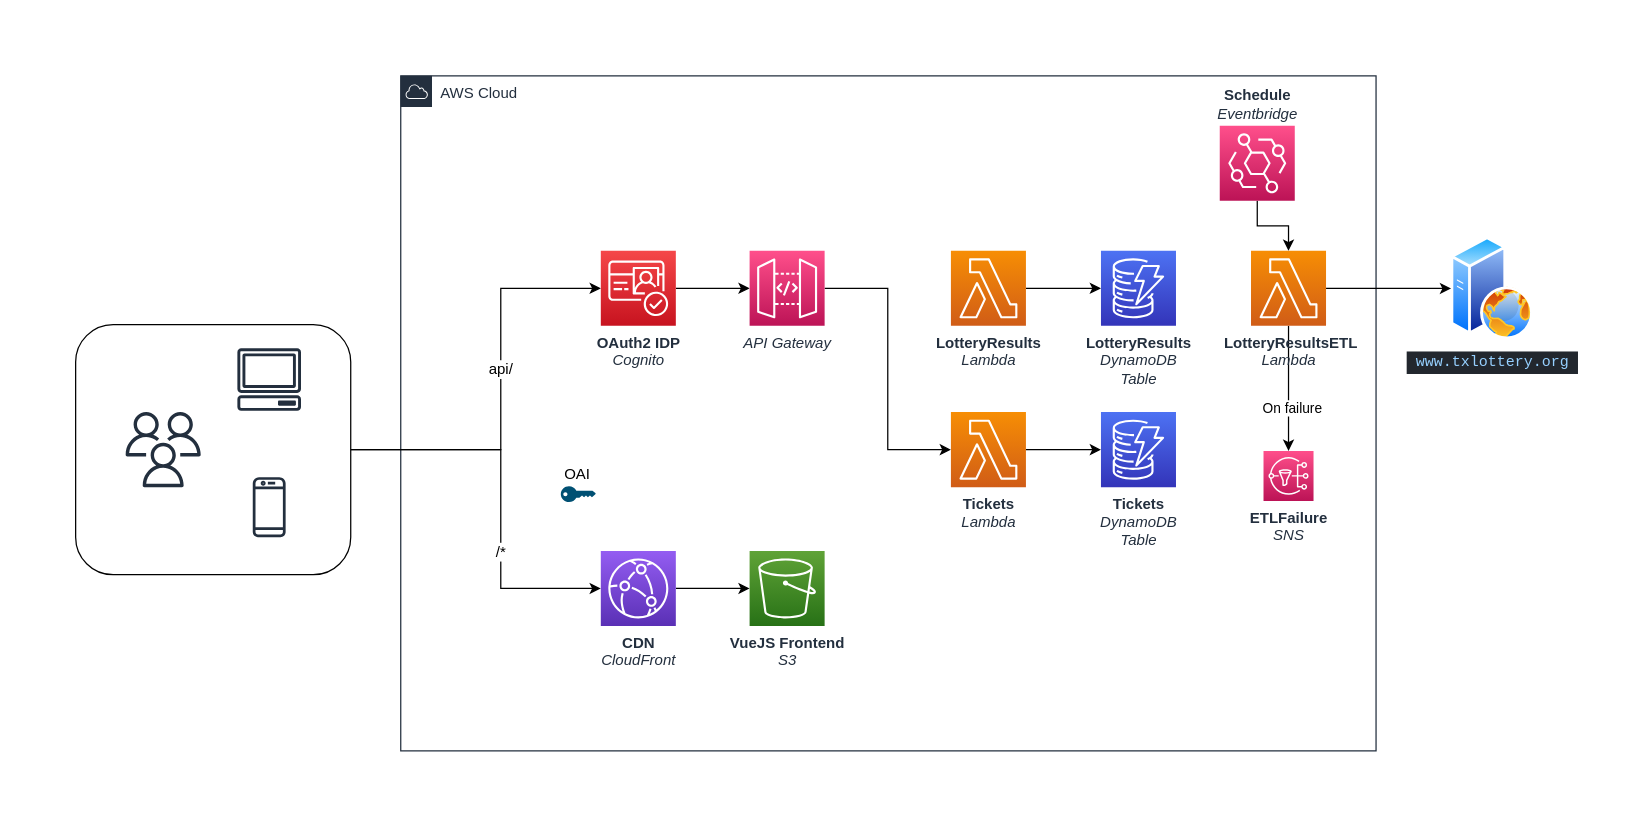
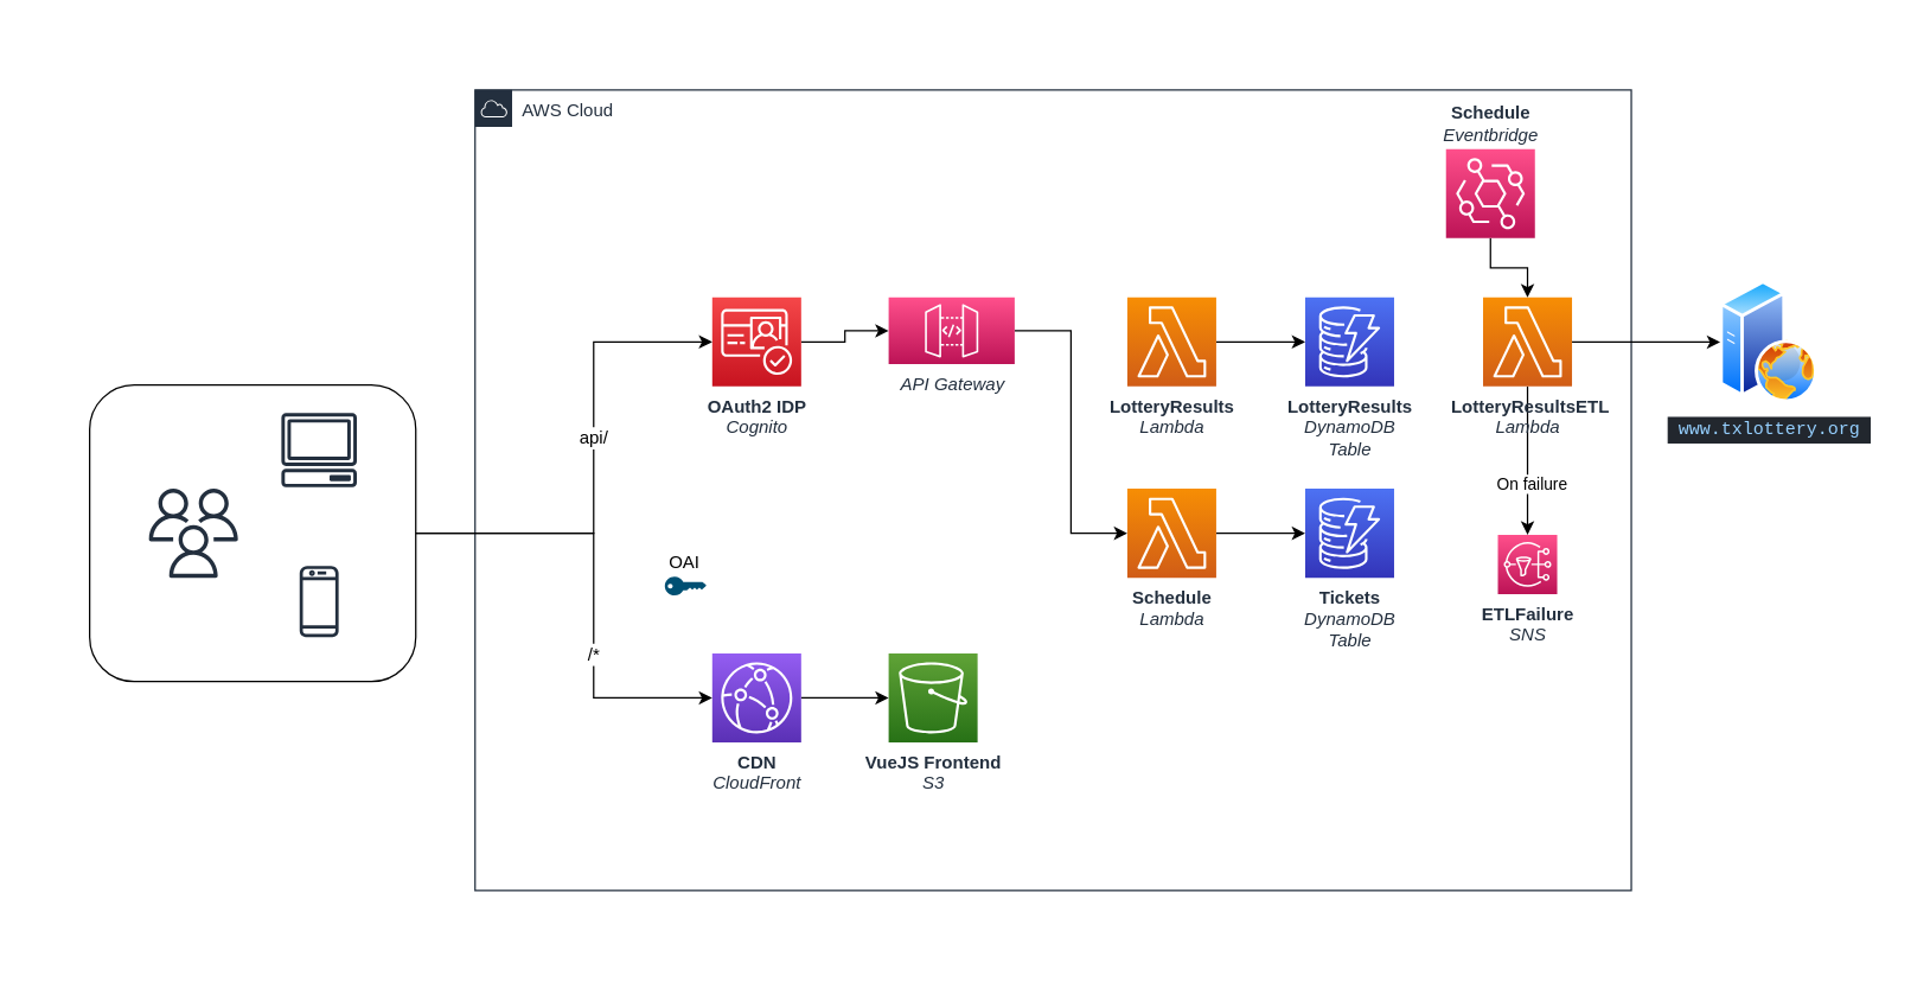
  <mxCell id="0" />
  <mxCell id="1" parent="0" />
  <mxCell id="2" value="" style="rounded=0;whiteSpace=wrap;html=1;fillColor=none;strokeColor=none;" parent="1" vertex="1"><mxGeometry x="20" y="20" width="1260" height="620" as="geometry" /></mxCell>
  <mxCell id="3" value="AWS Cloud" style="points=[[0,0],[0.25,0],[0.5,0],[0.75,0],[1,0],[1,0.25],[1,0.5],[1,0.75],[1,1],[0.75,1],[0.5,1],[0.25,1],[0,1],[0,0.75],[0,0.5],[0,0.25]];outlineConnect=0;gradientColor=none;html=1;whiteSpace=wrap;fontSize=12;fontStyle=0;shape=mxgraph.aws4.group;grIcon=mxgraph.aws4.group_aws_cloud;strokeColor=#232F3E;fillColor=none;verticalAlign=top;align=left;spacingLeft=30;fontColor=#232F3E;dashed=0;" parent="1" vertex="1"><mxGeometry x="320" y="60" width="780" height="540" as="geometry" /></mxCell>
  <mxCell id="4" value="" style="edgeStyle=orthogonalEdgeStyle;rounded=0;orthogonalLoop=1;jettySize=auto;html=1;" parent="1" source="5" target="13" edge="1"><mxGeometry relative="1" as="geometry" /></mxCell>
  <mxCell id="5" value="&lt;b&gt;OAuth2 IDP&lt;/b&gt;&lt;br&gt;&lt;i&gt;Cognito&lt;/i&gt;&lt;br&gt;" style="sketch=0;points=[[0,0,0],[0.25,0,0],[0.5,0,0],[0.75,0,0],[1,0,0],[0,1,0],[0.25,1,0],[0.5,1,0],[0.75,1,0],[1,1,0],[0,0.25,0],[0,0.5,0],[0,0.75,0],[1,0.25,0],[1,0.5,0],[1,0.75,0]];outlineConnect=0;fontColor=#232F3E;gradientColor=#F54749;gradientDirection=north;fillColor=#C7131F;strokeColor=#ffffff;dashed=0;verticalLabelPosition=bottom;verticalAlign=top;align=center;html=1;fontSize=12;fontStyle=0;aspect=fixed;shape=mxgraph.aws4.resourceIcon;resIcon=mxgraph.aws4.cognito;" parent="1" vertex="1"><mxGeometry x="480" y="200" width="60" height="60" as="geometry" /></mxCell>
  <mxCell id="6" value="&lt;b&gt;VueJS Frontend&lt;/b&gt;&lt;br&gt;&lt;i&gt;S3&lt;/i&gt;" style="sketch=0;points=[[0,0,0],[0.25,0,0],[0.5,0,0],[0.75,0,0],[1,0,0],[0,1,0],[0.25,1,0],[0.5,1,0],[0.75,1,0],[1,1,0],[0,0.25,0],[0,0.5,0],[0,0.75,0],[1,0.25,0],[1,0.5,0],[1,0.75,0]];outlineConnect=0;fontColor=#232F3E;gradientColor=#60A337;gradientDirection=north;fillColor=#277116;strokeColor=#ffffff;dashed=0;verticalLabelPosition=bottom;verticalAlign=top;align=center;html=1;fontSize=12;fontStyle=0;aspect=fixed;shape=mxgraph.aws4.resourceIcon;resIcon=mxgraph.aws4.s3;" parent="1" vertex="1"><mxGeometry x="599" y="440" width="60" height="60" as="geometry" /></mxCell>
  <mxCell id="7" value="api/" style="edgeStyle=orthogonalEdgeStyle;rounded=0;orthogonalLoop=1;jettySize=auto;html=1;fontSize=12;entryX=0;entryY=0.5;entryDx=0;entryDy=0;entryPerimeter=0;" parent="1" target="5" edge="1"><mxGeometry x="0.221" relative="1" as="geometry"><mxPoint x="238" y="359" as="sourcePoint" /><Array as="points"><mxPoint x="400" y="359" /><mxPoint x="400" y="230" /></Array><mxPoint as="offset" /><mxPoint x="420" y="239" as="targetPoint" /></mxGeometry></mxCell>
  <mxCell id="8" value="" style="edgeStyle=orthogonalEdgeStyle;rounded=0;orthogonalLoop=1;jettySize=auto;html=1;entryX=0;entryY=0.5;entryDx=0;entryDy=0;entryPerimeter=0;" parent="1" source="9" target="6" edge="1"><mxGeometry relative="1" as="geometry" /></mxCell>
  <mxCell id="9" value="&lt;b&gt;CDN&lt;/b&gt;&lt;br&gt;&lt;i&gt;CloudFront&lt;/i&gt;" style="sketch=0;points=[[0,0,0],[0.25,0,0],[0.5,0,0],[0.75,0,0],[1,0,0],[0,1,0],[0.25,1,0],[0.5,1,0],[0.75,1,0],[1,1,0],[0,0.25,0],[0,0.5,0],[0,0.75,0],[1,0.25,0],[1,0.5,0],[1,0.75,0]];outlineConnect=0;fontColor=#232F3E;gradientColor=#945DF2;gradientDirection=north;fillColor=#5A30B5;strokeColor=#ffffff;dashed=0;verticalLabelPosition=bottom;verticalAlign=top;align=center;html=1;fontSize=12;fontStyle=0;aspect=fixed;shape=mxgraph.aws4.resourceIcon;resIcon=mxgraph.aws4.cloudfront;" parent="1" vertex="1"><mxGeometry x="480" y="440" width="60" height="60" as="geometry" /></mxCell>
  <mxCell id="10" value="" style="edgeStyle=orthogonalEdgeStyle;rounded=0;orthogonalLoop=1;jettySize=auto;html=1;" parent="1" source="11" target="25" edge="1"><mxGeometry relative="1" as="geometry" /></mxCell>
  <mxCell id="11" value="&lt;b&gt;LotteryResults&lt;br&gt;&lt;/b&gt;&lt;i&gt;Lambda&lt;/i&gt;" style="sketch=0;points=[[0,0,0],[0.25,0,0],[0.5,0,0],[0.75,0,0],[1,0,0],[0,1,0],[0.25,1,0],[0.5,1,0],[0.75,1,0],[1,1,0],[0,0.25,0],[0,0.5,0],[0,0.75,0],[1,0.25,0],[1,0.5,0],[1,0.75,0]];outlineConnect=0;fontColor=#232F3E;gradientColor=#F78E04;gradientDirection=north;fillColor=#D05C17;strokeColor=#ffffff;dashed=0;verticalLabelPosition=bottom;verticalAlign=top;align=center;html=1;fontSize=12;fontStyle=0;aspect=fixed;shape=mxgraph.aws4.resourceIcon;resIcon=mxgraph.aws4.lambda;" parent="1" vertex="1"><mxGeometry x="760" y="200" width="60" height="60" as="geometry" /></mxCell>
  <mxCell id="12" style="edgeStyle=orthogonalEdgeStyle;rounded=0;orthogonalLoop=1;jettySize=auto;html=1;entryX=0;entryY=0.5;entryDx=0;entryDy=0;entryPerimeter=0;" parent="1" source="13" target="17" edge="1"><mxGeometry relative="1" as="geometry" /></mxCell>
- <mxCell id="13" value="&lt;i&gt;API Gateway&lt;/i&gt;" style="sketch=0;points=[[0,0,0],[0.25,0,0],[0.5,0,0],[0.75,0,0],[1,0,0],[0,1,0],[0.25,1,0],[0.5,1,0],[0.75,1,0],[1,1,0],[0,0.25,0],[0,0.5,0],[0,0.75,0],[1,0.25,0],[1,0.5,0],[1,0.75,0]];outlineConnect=0;fontColor=#232F3E;gradientColor=#FF4F8B;gradientDirection=north;fillColor=#BC1356;strokeColor=#ffffff;dashed=0;verticalLabelPosition=bottom;verticalAlign=top;align=center;html=1;fontSize=12;fontStyle=0;aspect=fixed;shape=mxgraph.aws4.resourceIcon;resIcon=mxgraph.aws4.api_gateway;" parent="1" vertex="1"><mxGeometry x="599" y="200" width="60" height="60" as="geometry" /></mxCell>
+ <mxCell id="13" value="&lt;i&gt;API Gateway&lt;/i&gt;" style="sketch=0;points=[[0,0,0],[0.25,0,0],[0.5,0,0],[0.75,0,0],[1,0,0],[0,1,0],[0.25,1,0],[0.5,1,0],[0.75,1,0],[1,1,0],[0,0.25,0],[0,0.5,0],[0,0.75,0],[1,0.25,0],[1,0.5,0],[1,0.75,0]];outlineConnect=0;fontColor=#232F3E;gradientColor=#FF4F8B;gradientDirection=north;fillColor=#BC1356;strokeColor=#ffffff;dashed=0;verticalLabelPosition=bottom;verticalAlign=top;align=center;html=1;fontSize=12;fontStyle=0;aspect=fixed;shape=mxgraph.aws4.resourceIcon;resIcon=mxgraph.aws4.api_gateway;" parent="1" vertex="1"><mxGeometry x="599" y="200" width="85" height="45" as="geometry" /></mxCell>
  <mxCell id="14" value="/*" style="edgeStyle=orthogonalEdgeStyle;rounded=0;orthogonalLoop=1;jettySize=auto;html=1;fontSize=12;" parent="1" target="9" edge="1"><mxGeometry x="0.385" relative="1" as="geometry"><Array as="points"><mxPoint x="400" y="359" /></Array><mxPoint as="offset" /><mxPoint x="238" y="359" as="sourcePoint" /></mxGeometry></mxCell>
  <mxCell id="15" value="&lt;div style=&quot;color: rgb(173 , 186 , 199) ; background-color: rgb(34 , 39 , 46) ; font-family: &amp;#34;menlo&amp;#34; , &amp;#34;monaco&amp;#34; , &amp;#34;courier new&amp;#34; , monospace ; font-weight: normal ; font-size: 12px ; line-height: 18px&quot;&gt;&lt;div&gt;&lt;span style=&quot;color: #96d0ff&quot;&gt;&amp;nbsp;www.txlottery.org&amp;nbsp;&lt;/span&gt;&lt;/div&gt;&lt;/div&gt;" style="aspect=fixed;perimeter=ellipsePerimeter;html=1;align=center;shadow=0;dashed=0;spacingTop=3;image;image=img/lib/active_directory/web_server.svg;" parent="1" vertex="1"><mxGeometry x="1160" y="188.75" width="66" height="82.5" as="geometry" /></mxCell>
  <mxCell id="16" value="" style="edgeStyle=orthogonalEdgeStyle;rounded=0;orthogonalLoop=1;jettySize=auto;html=1;" parent="1" source="17" target="18" edge="1"><mxGeometry relative="1" as="geometry" /></mxCell>
- <mxCell id="17" value="&lt;b&gt;Tickets&lt;/b&gt;&lt;br&gt;&lt;i&gt;Lambda&lt;/i&gt;" style="sketch=0;points=[[0,0,0],[0.25,0,0],[0.5,0,0],[0.75,0,0],[1,0,0],[0,1,0],[0.25,1,0],[0.5,1,0],[0.75,1,0],[1,1,0],[0,0.25,0],[0,0.5,0],[0,0.75,0],[1,0.25,0],[1,0.5,0],[1,0.75,0]];outlineConnect=0;fontColor=#232F3E;gradientColor=#F78E04;gradientDirection=north;fillColor=#D05C17;strokeColor=#ffffff;dashed=0;verticalLabelPosition=bottom;verticalAlign=top;align=center;html=1;fontSize=12;fontStyle=0;aspect=fixed;shape=mxgraph.aws4.resourceIcon;resIcon=mxgraph.aws4.lambda;" parent="1" vertex="1"><mxGeometry x="760" y="329" width="60" height="60" as="geometry" /></mxCell>
+ <mxCell id="17" value="&lt;b&gt;Schedule&lt;/b&gt;&lt;br&gt;&lt;i&gt;Lambda&lt;/i&gt;" style="sketch=0;points=[[0,0,0],[0.25,0,0],[0.5,0,0],[0.75,0,0],[1,0,0],[0,1,0],[0.25,1,0],[0.5,1,0],[0.75,1,0],[1,1,0],[0,0.25,0],[0,0.5,0],[0,0.75,0],[1,0.25,0],[1,0.5,0],[1,0.75,0]];outlineConnect=0;fontColor=#232F3E;gradientColor=#F78E04;gradientDirection=north;fillColor=#D05C17;strokeColor=#ffffff;dashed=0;verticalLabelPosition=bottom;verticalAlign=top;align=center;html=1;fontSize=12;fontStyle=0;aspect=fixed;shape=mxgraph.aws4.resourceIcon;resIcon=mxgraph.aws4.lambda;" parent="1" vertex="1"><mxGeometry x="760" y="329" width="60" height="60" as="geometry" /></mxCell>
  <mxCell id="18" value="&lt;b&gt;Tickets&lt;/b&gt;&lt;br&gt;&lt;i&gt;DynamoDB&lt;br&gt;Table&lt;/i&gt;" style="sketch=0;points=[[0,0,0],[0.25,0,0],[0.5,0,0],[0.75,0,0],[1,0,0],[0,1,0],[0.25,1,0],[0.5,1,0],[0.75,1,0],[1,1,0],[0,0.25,0],[0,0.5,0],[0,0.75,0],[1,0.25,0],[1,0.5,0],[1,0.75,0]];outlineConnect=0;fontColor=#232F3E;gradientColor=#4D72F3;gradientDirection=north;fillColor=#3334B9;strokeColor=#ffffff;dashed=0;verticalLabelPosition=bottom;verticalAlign=top;align=center;html=1;fontSize=12;fontStyle=0;aspect=fixed;shape=mxgraph.aws4.resourceIcon;resIcon=mxgraph.aws4.dynamodb;" parent="1" vertex="1"><mxGeometry x="880" y="329" width="60" height="60" as="geometry" /></mxCell>
  <mxCell id="19" value="OAI" style="points=[[0,0.5,0],[0.24,0,0],[0.5,0.28,0],[0.995,0.475,0],[0.5,0.72,0],[0.24,1,0]];verticalLabelPosition=top;sketch=0;html=1;verticalAlign=bottom;aspect=fixed;align=center;pointerEvents=1;shape=mxgraph.cisco19.key;fillColor=#005073;strokeColor=none;fontSize=12;labelPosition=center;spacingRight=3;" parent="1" vertex="1"><mxGeometry x="448" y="388.29" width="28" height="12.6" as="geometry" /></mxCell>
  <mxCell id="20" value="" style="shape=image;verticalLabelPosition=bottom;labelBackgroundColor=#ffffff;verticalAlign=top;aspect=fixed;imageAspect=0;image=https://dwglogo.com/wp-content/uploads/2017/09/Vue_js_logo.png;" parent="1" vertex="1"><mxGeometry x="650" y="449.36" width="59.97" height="41.29" as="geometry" /></mxCell>
  <mxCell id="21" value="" style="rounded=1;whiteSpace=wrap;html=1;fontSize=12;" parent="1" vertex="1"><mxGeometry x="60" y="259" width="220" height="200" as="geometry" /></mxCell>
  <mxCell id="22" value="" style="sketch=0;outlineConnect=0;fontColor=#232F3E;gradientColor=none;fillColor=#232F3E;strokeColor=none;dashed=0;verticalLabelPosition=bottom;verticalAlign=top;align=center;html=1;fontSize=12;fontStyle=0;aspect=fixed;pointerEvents=1;shape=mxgraph.aws4.users;" parent="1" vertex="1"><mxGeometry x="100" y="329" width="60" height="60" as="geometry" /></mxCell>
  <mxCell id="23" value="" style="sketch=0;outlineConnect=0;fontColor=#232F3E;gradientColor=none;fillColor=#232F3E;strokeColor=none;dashed=0;verticalLabelPosition=bottom;verticalAlign=top;align=center;html=1;fontSize=12;fontStyle=0;aspect=fixed;pointerEvents=1;shape=mxgraph.aws4.client;" parent="1" vertex="1"><mxGeometry x="189.13" y="278" width="51.32" height="50" as="geometry" /></mxCell>
  <mxCell id="24" value="" style="sketch=0;outlineConnect=0;fontColor=#232F3E;gradientColor=none;fillColor=#232F3E;strokeColor=none;dashed=0;verticalLabelPosition=bottom;verticalAlign=top;align=center;html=1;fontSize=12;fontStyle=0;aspect=fixed;pointerEvents=1;shape=mxgraph.aws4.mobile_client;" parent="1" vertex="1"><mxGeometry x="201.65" y="380" width="26.28" height="50" as="geometry" /></mxCell>
  <mxCell id="25" value="&lt;b&gt;LotteryResults&lt;/b&gt;&lt;br&gt;&lt;i&gt;DynamoDB &lt;br&gt;Table&lt;/i&gt;" style="sketch=0;points=[[0,0,0],[0.25,0,0],[0.5,0,0],[0.75,0,0],[1,0,0],[0,1,0],[0.25,1,0],[0.5,1,0],[0.75,1,0],[1,1,0],[0,0.25,0],[0,0.5,0],[0,0.75,0],[1,0.25,0],[1,0.5,0],[1,0.75,0]];outlineConnect=0;fontColor=#232F3E;gradientColor=#4D72F3;gradientDirection=north;fillColor=#3334B9;strokeColor=#ffffff;dashed=0;verticalLabelPosition=bottom;verticalAlign=top;align=center;html=1;fontSize=12;fontStyle=0;aspect=fixed;shape=mxgraph.aws4.resourceIcon;resIcon=mxgraph.aws4.dynamodb;" parent="1" vertex="1"><mxGeometry x="880" y="200" width="60" height="60" as="geometry" /></mxCell>
  <mxCell id="26" value="" style="edgeStyle=orthogonalEdgeStyle;rounded=0;orthogonalLoop=1;jettySize=auto;html=1;" parent="1" source="29" target="15" edge="1"><mxGeometry relative="1" as="geometry" /></mxCell>
  <mxCell id="27" value="" style="edgeStyle=orthogonalEdgeStyle;rounded=0;orthogonalLoop=1;jettySize=auto;html=1;" edge="1" parent="1" source="29" target="37"><mxGeometry relative="1" as="geometry" /></mxCell>
  <mxCell id="28" value="On failure" style="edgeLabel;html=1;align=center;verticalAlign=middle;resizable=0;points=[];" vertex="1" connectable="0" parent="27"><mxGeometry x="0.3" y="2" relative="1" as="geometry"><mxPoint as="offset" /></mxGeometry></mxCell>
  <mxCell id="29" value="&lt;b&gt;&amp;nbsp;LotteryResultsETL&lt;br&gt;&lt;/b&gt;&lt;i&gt;Lambda&lt;/i&gt;" style="sketch=0;points=[[0,0,0],[0.25,0,0],[0.5,0,0],[0.75,0,0],[1,0,0],[0,1,0],[0.25,1,0],[0.5,1,0],[0.75,1,0],[1,1,0],[0,0.25,0],[0,0.5,0],[0,0.75,0],[1,0.25,0],[1,0.5,0],[1,0.75,0]];outlineConnect=0;fontColor=#232F3E;gradientColor=#F78E04;gradientDirection=north;fillColor=#D05C17;strokeColor=#ffffff;dashed=0;verticalLabelPosition=bottom;verticalAlign=top;align=center;html=1;fontSize=12;fontStyle=0;aspect=fixed;shape=mxgraph.aws4.resourceIcon;resIcon=mxgraph.aws4.lambda;" parent="1" vertex="1"><mxGeometry x="1000" y="200" width="60" height="60" as="geometry" /></mxCell>
  <mxCell id="30" value="" style="edgeStyle=orthogonalEdgeStyle;rounded=0;orthogonalLoop=1;jettySize=auto;html=1;" parent="1" source="31" target="29" edge="1"><mxGeometry relative="1" as="geometry" /></mxCell>
  <mxCell id="31" value="&lt;b&gt;Schedule&lt;/b&gt;&lt;br&gt;&lt;i&gt;Eventbridge&lt;/i&gt;" style="sketch=0;points=[[0,0,0],[0.25,0,0],[0.5,0,0],[0.75,0,0],[1,0,0],[0,1,0],[0.25,1,0],[0.5,1,0],[0.75,1,0],[1,1,0],[0,0.25,0],[0,0.5,0],[0,0.75,0],[1,0.25,0],[1,0.5,0],[1,0.75,0]];outlineConnect=0;fontColor=#232F3E;gradientColor=#FF4F8B;gradientDirection=north;fillColor=#BC1356;strokeColor=#ffffff;dashed=0;verticalLabelPosition=top;verticalAlign=bottom;align=center;html=1;fontSize=12;fontStyle=0;aspect=fixed;shape=mxgraph.aws4.resourceIcon;resIcon=mxgraph.aws4.eventbridge;labelPosition=center;" parent="1" vertex="1"><mxGeometry x="975" y="100" width="60" height="60" as="geometry" /></mxCell>
  <mxCell id="32" value="" style="shape=image;verticalLabelPosition=bottom;labelBackgroundColor=#ffffff;verticalAlign=top;aspect=fixed;imageAspect=0;image=https://dwglogo.com/wp-content/uploads/2017/09/Vue_js_logo.png;" parent="1" vertex="1"><mxGeometry x="194" y="393" width="43.58" height="30" as="geometry" /></mxCell>
  <mxCell id="33" value="" style="shape=image;verticalLabelPosition=bottom;labelBackgroundColor=#ffffff;verticalAlign=top;aspect=fixed;imageAspect=0;image=https://dwglogo.com/wp-content/uploads/2017/09/Vue_js_logo.png;" parent="1" vertex="1"><mxGeometry x="193" y="281" width="43.58" height="30" as="geometry" /></mxCell>
  <mxCell id="34" value="" style="shape=image;verticalLabelPosition=bottom;labelBackgroundColor=#ffffff;verticalAlign=top;aspect=fixed;imageAspect=0;image=https://upload.wikimedia.org/wikipedia/commons/thumb/c/c3/Python-logo-notext.svg/121px-Python-logo-notext.svg.png;" parent="1" vertex="1"><mxGeometry x="800" y="200" width="20" height="20" as="geometry" /></mxCell>
  <mxCell id="35" value="" style="shape=image;verticalLabelPosition=bottom;labelBackgroundColor=#ffffff;verticalAlign=top;aspect=fixed;imageAspect=0;image=https://upload.wikimedia.org/wikipedia/commons/thumb/c/c3/Python-logo-notext.svg/121px-Python-logo-notext.svg.png;" parent="1" vertex="1"><mxGeometry x="800" y="329" width="20" height="20" as="geometry" /></mxCell>
  <mxCell id="36" value="" style="shape=image;verticalLabelPosition=bottom;labelBackgroundColor=#ffffff;verticalAlign=top;aspect=fixed;imageAspect=0;image=https://upload.wikimedia.org/wikipedia/commons/thumb/c/c3/Python-logo-notext.svg/121px-Python-logo-notext.svg.png;" parent="1" vertex="1"><mxGeometry x="1040" y="200" width="20" height="20" as="geometry" /></mxCell>
  <mxCell id="37" value="&lt;b&gt;ETLFailure&lt;/b&gt;&lt;br&gt;&lt;i&gt;SNS&lt;/i&gt;" style="sketch=0;points=[[0,0,0],[0.25,0,0],[0.5,0,0],[0.75,0,0],[1,0,0],[0,1,0],[0.25,1,0],[0.5,1,0],[0.75,1,0],[1,1,0],[0,0.25,0],[0,0.5,0],[0,0.75,0],[1,0.25,0],[1,0.5,0],[1,0.75,0]];outlineConnect=0;fontColor=#232F3E;gradientColor=#FF4F8B;gradientDirection=north;fillColor=#BC1356;strokeColor=#ffffff;dashed=0;verticalLabelPosition=bottom;verticalAlign=top;align=center;html=1;fontSize=12;fontStyle=0;aspect=fixed;shape=mxgraph.aws4.resourceIcon;resIcon=mxgraph.aws4.sns;" vertex="1" parent="1"><mxGeometry x="1010" y="360" width="40" height="40" as="geometry" /></mxCell>
